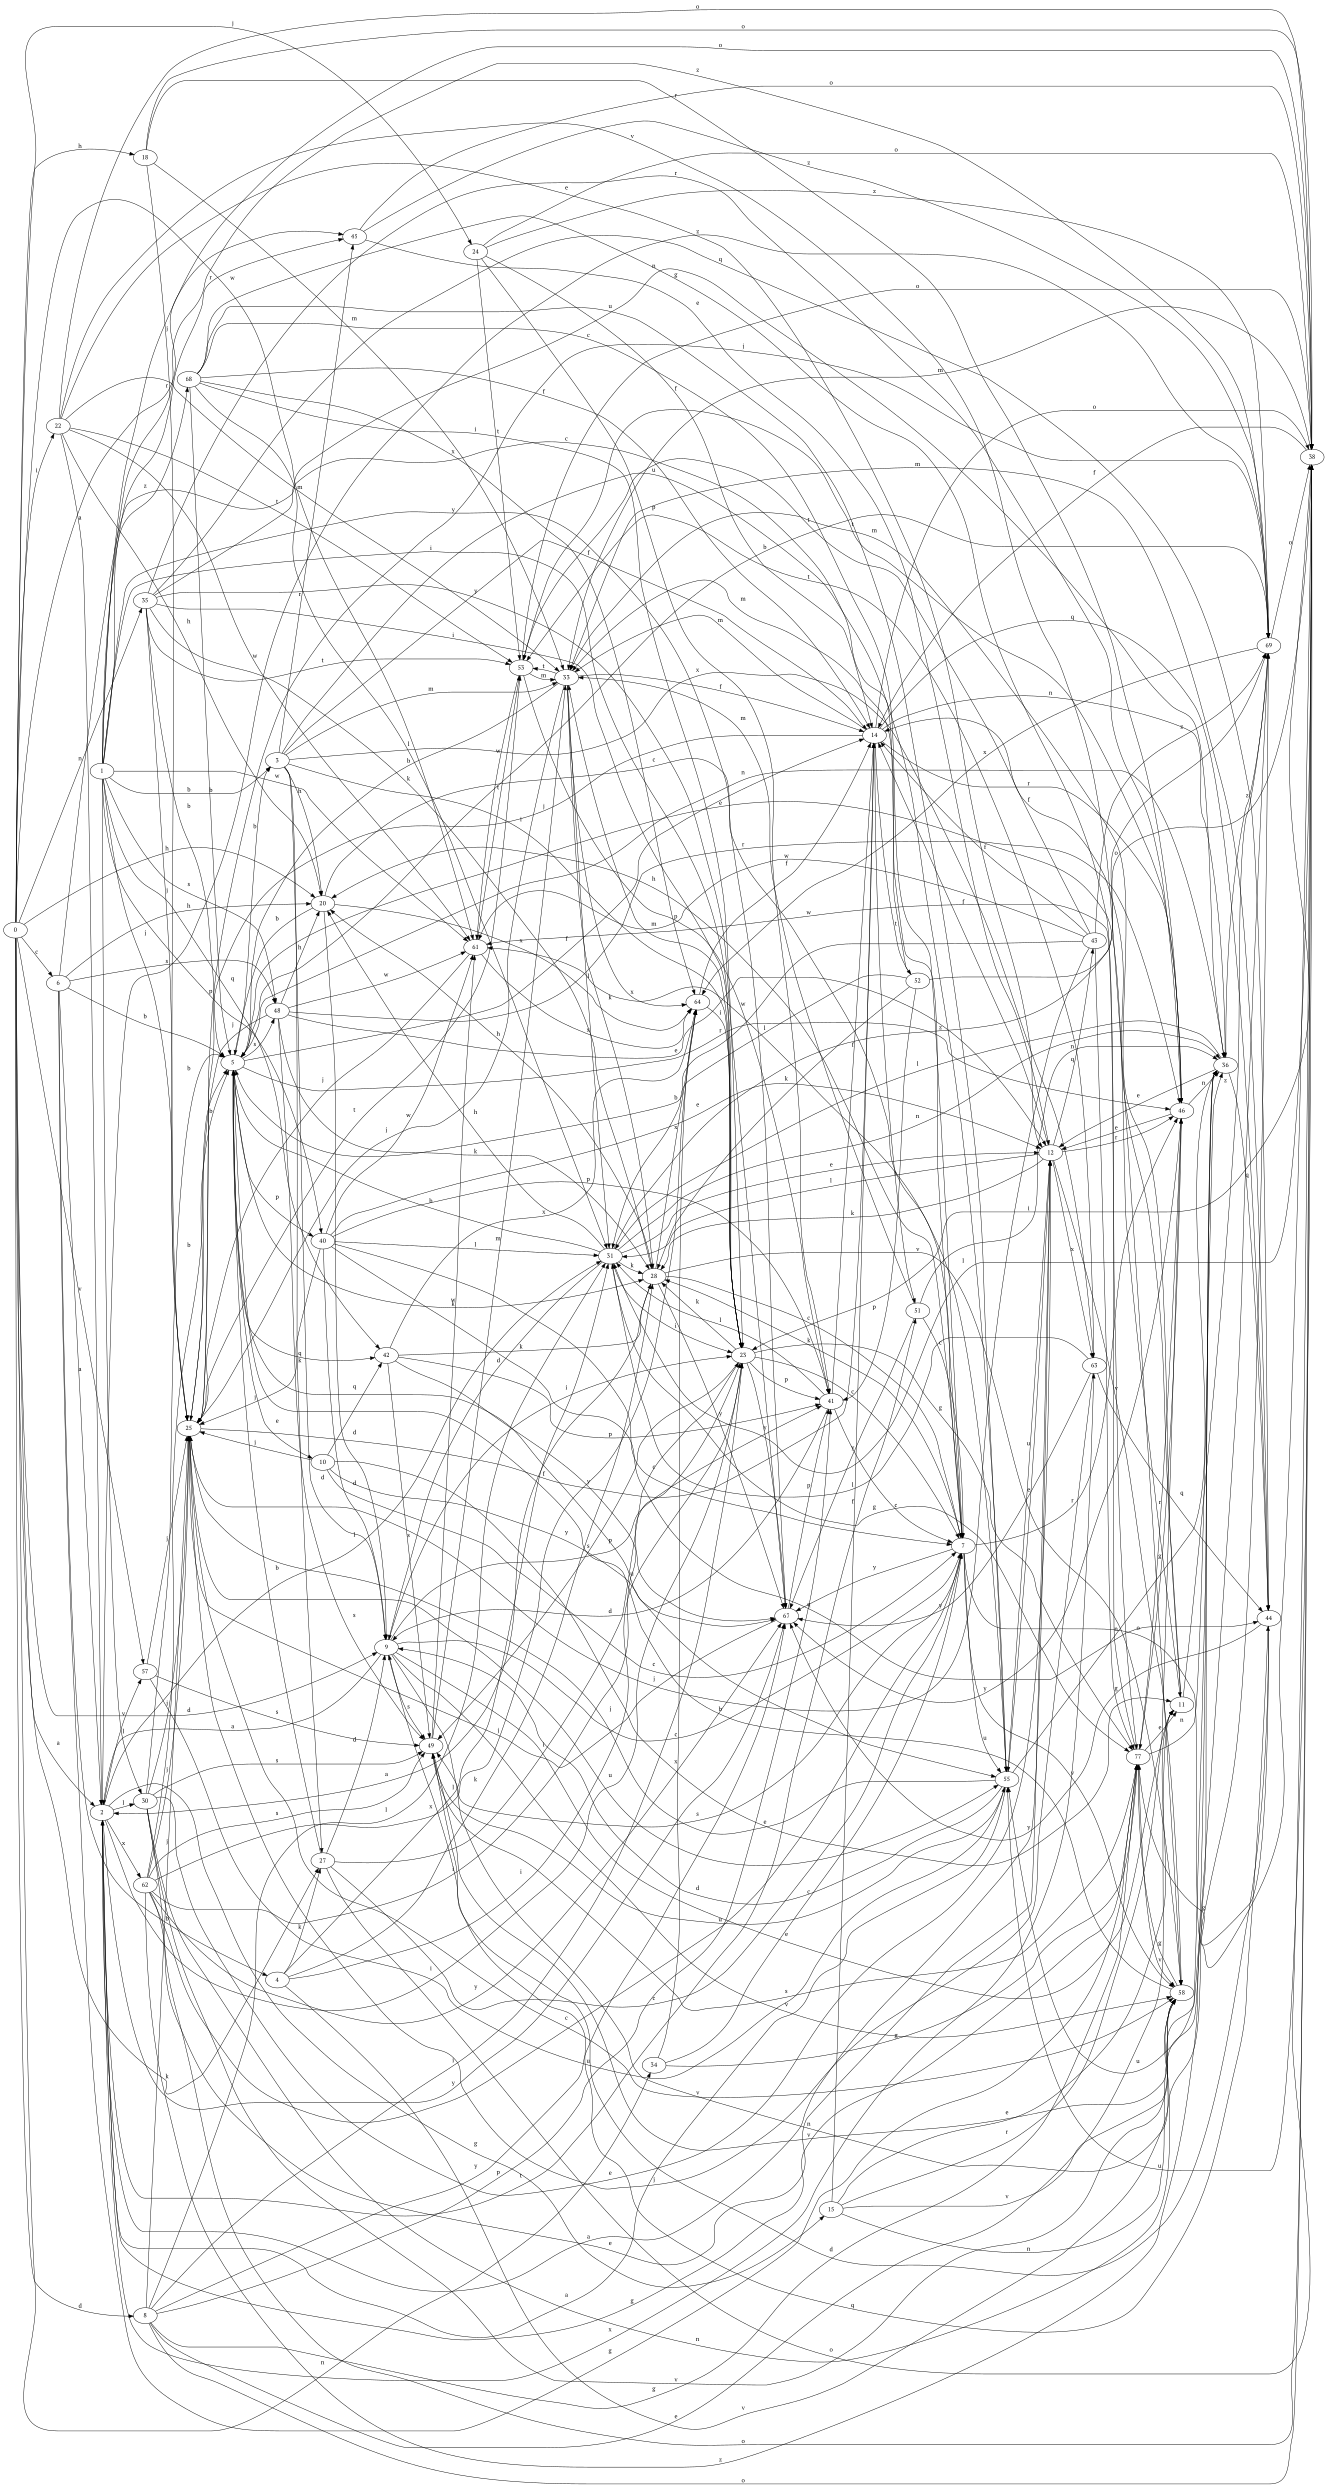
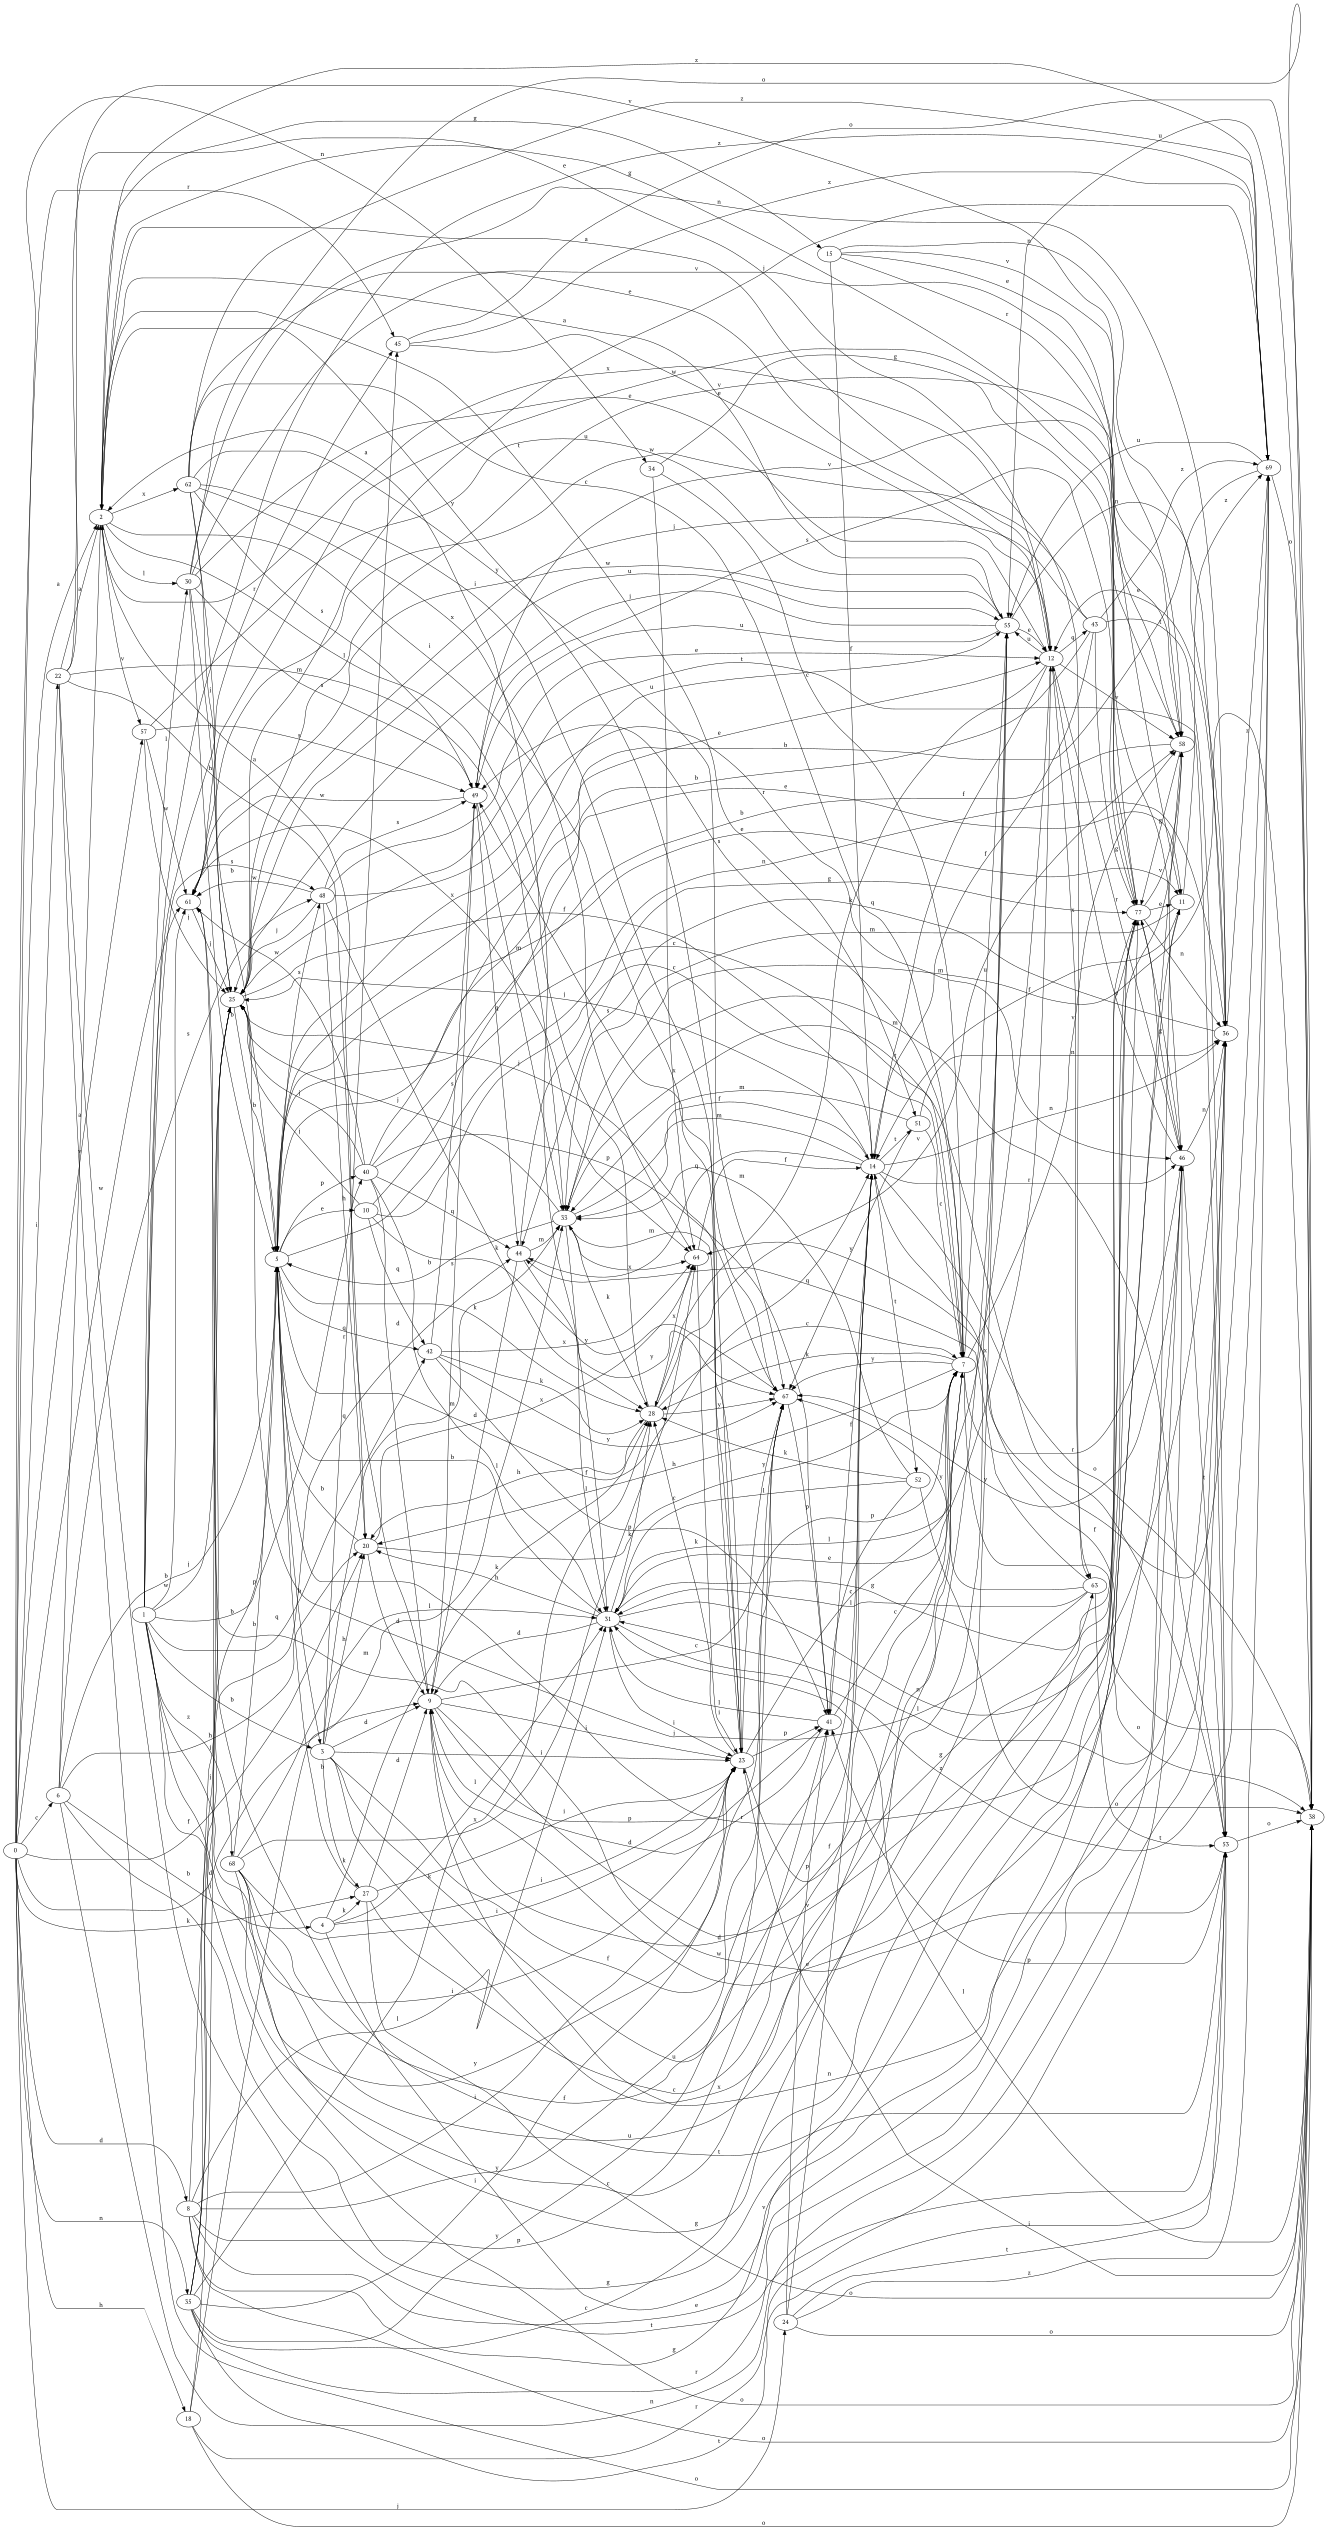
  strict digraph {
    fontname="PT Serif"
    rankdir=LR
    node [fontname="PT Serif"]
    edge [fontname="PT Serif"]
    0
    2
    6
    8
    9
    18
    20
    22
    24
    27
    34
    35
    45
    57
    61
    23
    30
    67
    69
    15
    n21 [label=77]
    31
    51
    62
    63
    48
    4
    5
    36
    25
    38
    11
    41
    58
    7
    49
    33
    46
    64
    12
    53
    14
    28
    44
    55
    1
    3
    40
    42
    68
    52
    10
    43
    0 -> 2 [label=a]
    0 -> 6 [label=c]
    0 -> 8 [label=d]
    0 -> 9 [label=d]
    0 -> 18 [label=h]
-   0 -> 20 [label=h]
+   0 -> 20 [label=f]
    0 -> 22 [label=i]
    0 -> 24 [label=j]
    0 -> 27 [label=k]
    0 -> 34 [label=n]
    0 -> 35 [label=n]
    0 -> 45 [label=r]
    0 -> 57 [label=v]
    0 -> 61 [label=w]
    2 -> 57 [label=v]
    2 -> 23 [label=i]
    2 -> 30 [label=l]
    2 -> 67 [label=y]
    2 -> 69 [label=z]
    2 -> 15 [label=g]
    2 -> n21 [label=g]
    2 -> 31 [label=l]
    2 -> 51 [label=t]
    2 -> 62 [label=x]
    2 -> 63 [label=x]
    6 -> 2 [label=a]
    6 -> 20 [label=h]
    6 -> n21 [label=g]
    6 -> 48 [label=s]
    6 -> 4 [label=b]
    6 -> 5 [label=b]
    6 -> 36 [label=n]
    8 -> 23 [label=i]
    8 -> 67 [label=y]
    8 -> n21 [label=g]
    8 -> 31 [label=l]
    8 -> 25 [label=j]
    8 -> 38 [label=o]
    8 -> 11 [label=e]
    8 -> 41 [label=p]
    9 -> 2 [label=a]
    9 -> 23 [label=i]
    9 -> 36 [label=n]
    9 -> 11 [label=e]
    9 -> 41 [label=p]
    9 -> 58 [label=v]
    9 -> 7 [label=c]
    9 -> 49 [label=s]
    18 -> 25 [label=j]
    18 -> 38 [label=o]
    18 -> 33 [label=m]
    18 -> 46 [label=r]
    20 -> 9 [label=d]
    20 -> 5 [label=b]
    20 -> 7 [label=c]
    20 -> 64 [label=x]
    22 -> 2 [label=a]
    22 -> 20 [label=h]
    22 -> 38 [label=o]
    22 -> 58 [label=v]
    22 -> 33 [label=m]
    22 -> 12 [label=e]
    22 -> 53 [label=t]
    24 -> 69 [label=z]
    24 -> 38 [label=o]
    24 -> 41 [label=p]
    24 -> 53 [label=t]
    24 -> 14 [label=f]
    27 -> 9 [label=d]
    27 -> 23 [label=i]
    27 -> 5 [label=b]
    27 -> 38 [label=o]
    27 -> 7 [label=c]
    34 -> n21 [label=g]
    34 -> 7 [label=c]
    34 -> 64 [label=x]
    35 -> 23 [label=i]
    35 -> 67 [label=y]
    35 -> 5 [label=b]
    35 -> 25 [label=j]
    35 -> 7 [label=c]
    35 -> 46 [label=r]
    35 -> 53 [label=t]
    35 -> 28 [label=k]
    35 -> 44 [label=q]
    45 -> 69 [label=z]
    45 -> 38 [label=o]
    45 -> 12 [label=e]
-   22 -> 61 [label=w]
+   57 -> 61 [label=w]
    57 -> 25 [label=j]
    57 -> 49 [label=s]
    57 -> 55 [label=u]
    61 -> 25 [label=j]
    61 -> 64 [label=x]
    61 -> 53 [label=t]
    23 -> 67 [label=y]
    23 -> n21 [label=g]
    23 -> 41 [label=p]
    23 -> 7 [label=c]
    23 -> 49 [label=s]
    23 -> 33 [label=m]
    23 -> 28 [label=k]
    30 -> 5 [label=b]
    30 -> 36 [label=n]
    30 -> 25 [label=j]
    30 -> 38 [label=o]
    30 -> 58 [label=v]
    30 -> 49 [label=s]
    30 -> 12 [label=e]
    67 -> 25 [label=j]
    67 -> 41 [label=p]
    69 -> 5 [label=b]
    69 -> 25 [label=j]
    69 -> 38 [label=o]
    69 -> 64 [label=x]
    69 -> 55 [label=u]
    15 -> 36 [label=n]
    15 -> 11 [label=e]
    15 -> 58 [label=v]
    15 -> 46 [label=r]
    15 -> 14 [label=f]
    n21 -> 61 [label=w]
    n21 -> 36 [label=n]
    n21 -> 11 [label=e]
    n21 -> 58 [label=v]
    n21 -> 49 [label=s]
    n21 -> 46 [label=r]
    31 -> 9 [label=d]
    31 -> 20 [label=h]
    31 -> 23 [label=i]
    31 -> 69 [label=z]
    31 -> n21 [label=g]
    31 -> 5 [label=b]
    31 -> 36 [label=n]
    31 -> 12 [label=e]
    31 -> 28 [label=k]
    51 -> 67 [label=y]
    51 -> 36 [label=n]
    51 -> 7 [label=c]
    51 -> 33 [label=m]
    62 -> 23 [label=i]
    62 -> 67 [label=y]
    62 -> 69 [label=z]
    62 -> 5 [label=b]
    62 -> 25 [label=j]
    62 -> 7 [label=c]
    62 -> 49 [label=s]
    62 -> 64 [label=x]
    62 -> 12 [label=e]
    63 -> 67 [label=y]
    63 -> 31 [label=l]
    63 -> 25 [label=j]
    63 -> 53 [label=t]
    63 -> 44 [label=q]
    48 -> 20 [label=h]
    48 -> 61 [label=w]
    48 -> 25 [label=j]
    48 -> 49 [label=s]
    48 -> 46 [label=r]
    48 -> 12 [label=e]
    48 -> 28 [label=k]
    4 -> 27 [label=k]
    4 -> 23 [label=i]
    4 -> 31 [label=l]
    4 -> 58 [label=v]
    4 -> 28 [label=k]
    5 -> 48 [label=s]
    5 -> 36 [label=n]
    5 -> 11 [label=e]
    5 -> 46 [label=r]
    5 -> 14 [label=f]
    5 -> 28 [label=k]
    5 -> 55 [label=u]
    5 -> 3 [label=b]
    5 -> 40 [label=p]
    5 -> 42 [label=q]
    5 -> 10 [label=e]
    36 -> 69 [label=z]
    36 -> 31 [label=l]
    36 -> 12 [label=e]
    36 -> 44 [label=q]
    25 -> 5 [label=b]
    25 -> 58 [label=v]
    25 -> 53 [label=t]
    25 -> 14 [label=f]
    25 -> 55 [label=u]
    38 -> 23 [label=i]
    38 -> 31 [label=l]
    38 -> 33 [label=m]
    38 -> 14 [label=f]
    38 -> 55 [label=u]
    11 -> 69 [label=z]
    11 -> 33 [label=m]
    11 -> 14 [label=f]
    41 -> 9 [label=d]
    41 -> 31 [label=l]
    41 -> 7 [label=c]
    41 -> 14 [label=f]
    58 -> n21 [label=g]
    58 -> 5 [label=b]
    7 -> 20 [label=h]
    7 -> 67 [label=y]
    7 -> 38 [label=o]
    7 -> 58 [label=v]
    7 -> 49 [label=s]
    7 -> 46 [label=r]
    7 -> 28 [label=k]
    7 -> 55 [label=u]
    49 -> 61 [label=w]
    49 -> 58 [label=v]
    49 -> 33 [label=m]
    49 -> 44 [label=q]
    33 -> 31 [label=l]
    33 -> 5 [label=b]
    33 -> 25 [label=j]
    33 -> 64 [label=x]
    33 -> 53 [label=t]
    33 -> 14 [label=f]
    33 -> 28 [label=k]
    46 -> 67 [label=y]
    46 -> n21 [label=g]
    46 -> 36 [label=n]
    46 -> 12 [label=e]
    46 -> 53 [label=t]
    64 -> 23 [label=i]
    64 -> 14 [label=f]
    12 -> 2 [label=a]
    12 -> 31 [label=l]
    12 -> 63 [label=x]
    12 -> 58 [label=v]
    12 -> 46 [label=r]
    12 -> 14 [label=f]
    12 -> 28 [label=k]
    12 -> 55 [label=u]
    12 -> 43 [label=q]
    53 -> 61 [label=w]
    53 -> 38 [label=o]
    53 -> 41 [label=p]
    53 -> 33 [label=m]
    14 -> 51 [label=t]
    14 -> 36 [label=n]
    14 -> 25 [label=j]
    14 -> 38 [label=o]
    14 -> 33 [label=m]
    14 -> 46 [label=r]
    14 -> 44 [label=q]
    14 -> 52 [label=t]
    28 -> 2 [label=a]
    28 -> 20 [label=h]
    28 -> 67 [label=y]
    28 -> 58 [label=v]
    28 -> 7 [label=c]
    28 -> 64 [label=x]
    44 -> 9 [label=d]
    44 -> 67 [label=y]
    44 -> n21 [label=g]
    44 -> 33 [label=m]
    55 -> 2 [label=a]
    55 -> 9 [label=d]
    55 -> 61 [label=w]
    55 -> 36 [label=n]
    55 -> 25 [label=j]
    55 -> 49 [label=u]
    55 -> 12 [label=e]
    1 -> 45 [label=r]
    1 -> 61 [label=w]
    1 -> 23 [label=i]
    1 -> 30 [label=l]
    1 -> 67 [label=y]
    1 -> 69 [label=z]
    1 -> 48 [label=s]
    1 -> 25 [label=j]
    1 -> 38 [label=o]
    1 -> 3 [label=b]
    1 -> 40 [label=p]
    1 -> 42 [label=q]
    1 -> 68 [label=z]
    3 -> 9 [label=d]
    3 -> 20 [label=h]
    3 -> 27 [label=k]
    3 -> 45 [label=r]
    3 -> 23 [label=i]
    3 -> 63 [label=x]
    3 -> 33 [label=m]
    3 -> 14 [label=f]
    3 -> 55 [label=u]
    40 -> 9 [label=d]
    40 -> 61 [label=w]
    40 -> 31 [label=l]
    40 -> 25 [label=j]
    40 -> 41 [label=p]
    40 -> 7 [label=c]
    40 -> 12 [label=e]
    40 -> 44 [label=q]
    42 -> 67 [label=y]
    42 -> 41 [label=p]
    42 -> 49 [label=s]
    42 -> 64 [label=x]
    42 -> 28 [label=k]
    68 -> 23 [label=i]
    68 -> n21 [label=g]
    68 -> 31 [label=l]
    68 -> 5 [label=b]
    68 -> 7 [label=c]
    68 -> 64 [label=x]
    68 -> 14 [label=f]
    68 -> 55 [label=u]
    52 -> 31 [label=l]
    52 -> 38 [label=o]
    52 -> 41 [label=p]
    52 -> 33 [label=m]
    52 -> 28 [label=k]
    10 -> 67 [label=y]
    10 -> 25 [label=j]
    10 -> 11 [label=e]
    10 -> 7 [label=c]
    10 -> 42 [label=q]
    43 -> 61 [label=w]
    43 -> 69 [label=z]
    43 -> n21 [label=g]
    43 -> 5 [label=b]
    43 -> 25 [label=j]
    43 -> 53 [label=t]
    43 -> 14 [label=f]
  }
